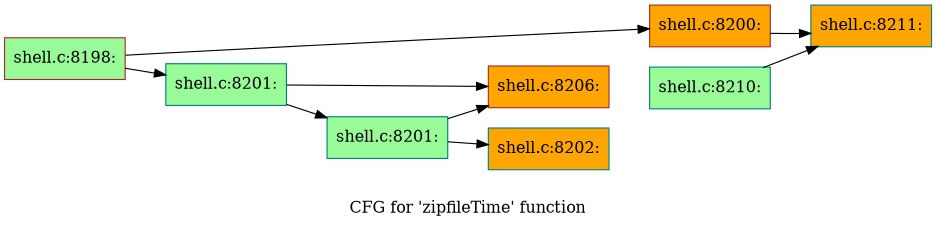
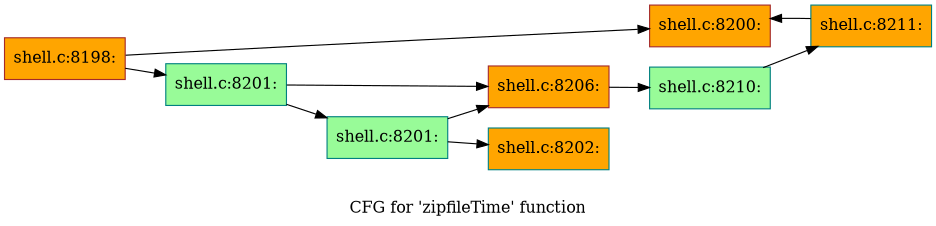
  digraph {
    label="CFG for 'zipfileTime' function"
    rankdir=LR
    node [color=teal fillcolor=orange shape=record style=filled]
-   n1 [color=brown fillcolor=palegreen label="{shell.c:8198:}"]
+   n1 [color=brown label="{shell.c:8198:}"]
    n2 [color=brown label="{shell.c:8200:}"]
    n3 [fillcolor=palegreen label="{shell.c:8201:}"]
    n4 [label="{shell.c:8211:}"]
    n5 [fillcolor=palegreen label="{shell.c:8201:}"]
    n6 [color=brown label="{shell.c:8206:}"]
    n7 [label="{shell.c:8202:}"]
    n8 [fillcolor=palegreen label="{shell.c:8210:}"]
    n1 -> n2
    n1 -> n3
-   n2 -> n4
+   n4 -> n2
    n3 -> n5
    n3 -> n6
    n5 -> n6
    n5 -> n7
+   n6 -> n8
    n8 -> n4
  }
